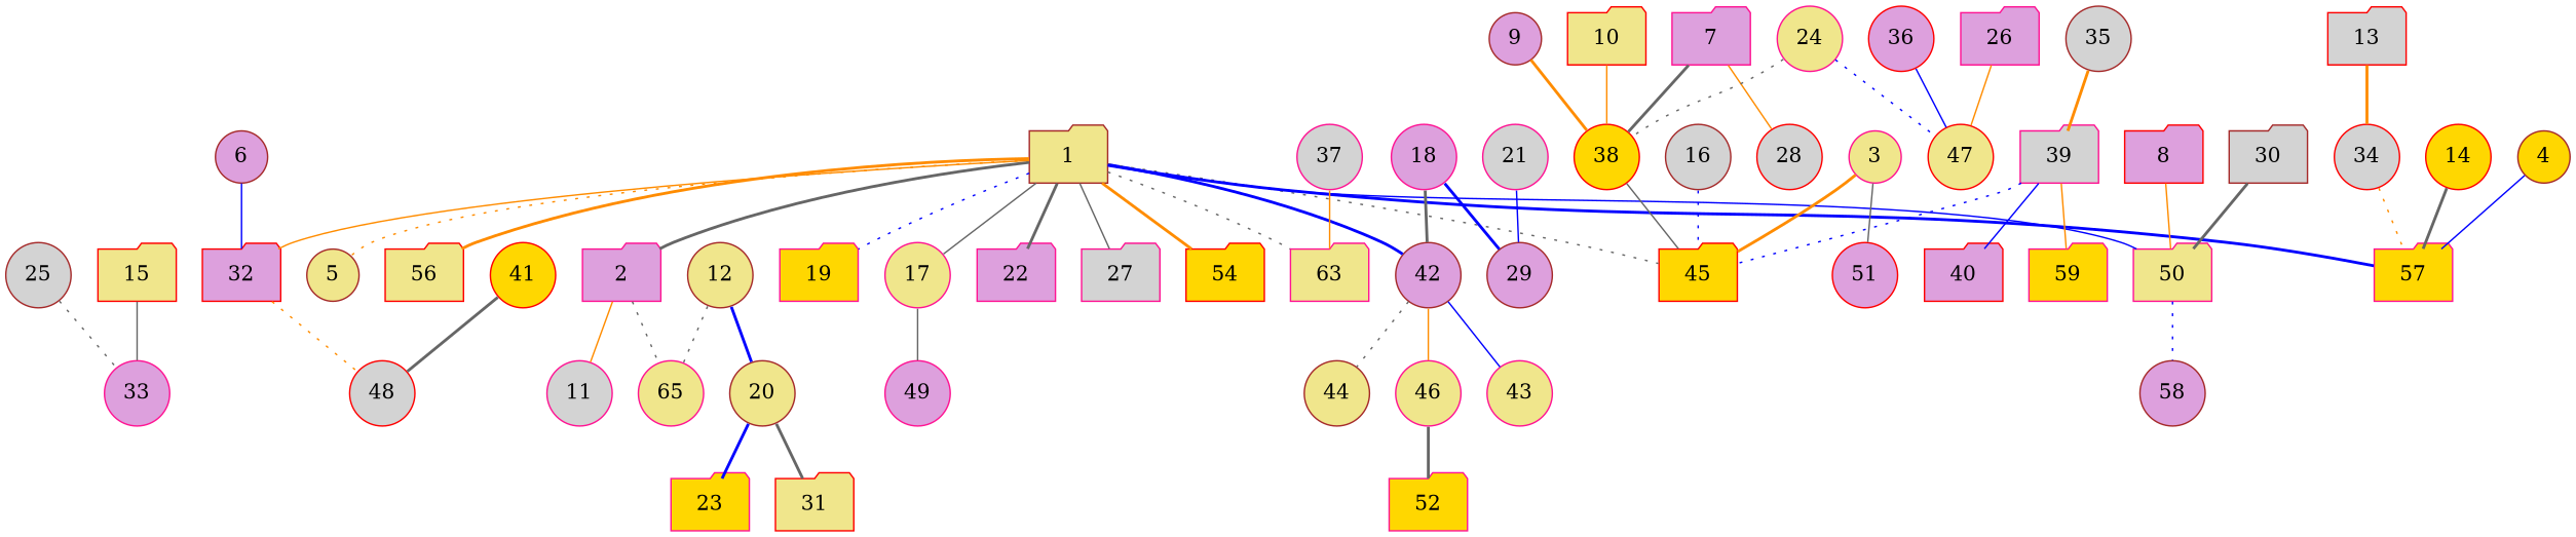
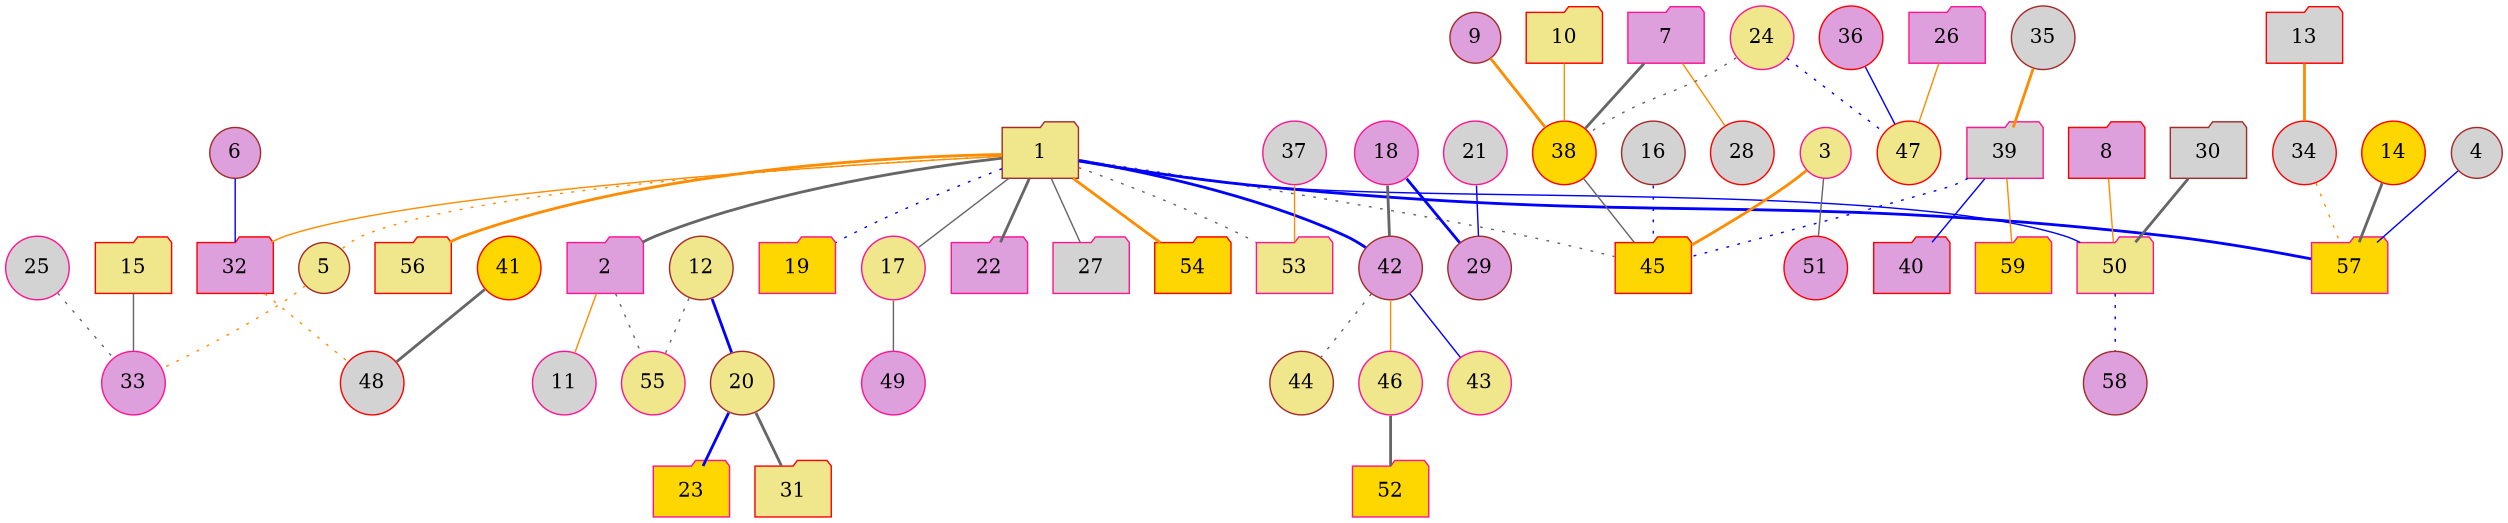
  graph {
    node [color=deeppink fillcolor=khaki shape=circle style=filled]
    edge [color=gray40 style=solid weight=1.0]
    1 [color=brown shape=folder]
    2 [fillcolor=plum shape=folder]
    5 [color=brown]
    17
    19 [fillcolor=gold shape=folder]
    22 [fillcolor=plum shape=folder]
    27 [fillcolor=lightgrey shape=folder]
    32 [color=red fillcolor=plum shape=folder]
    42 [color=brown fillcolor=plum]
    45 [color=red fillcolor=gold shape=folder]
    50 [shape=folder]
-   53 [shape=folder label=63]
+   53 [shape=folder]
    54 [color=red fillcolor=gold shape=folder]
    56 [color=red shape=folder]
    57 [fillcolor=gold shape=folder]
    11 [fillcolor=lightgrey]
-   55 [label=65]
+   55
    33 [fillcolor=plum]
    49 [fillcolor=plum]
    48 [color=red fillcolor=lightgrey]
    43
    44 [color=brown]
    46
    58 [color=brown fillcolor=plum]
    3
    51 [color=red fillcolor=plum]
-   4 [color=brown fillcolor=gold]
+   4 [color=brown fillcolor=lightgrey]
    6 [color=brown fillcolor=plum]
    7 [fillcolor=plum shape=folder]
    28 [color=red fillcolor=lightgrey]
    38 [color=red fillcolor=gold]
    8 [color=red fillcolor=plum shape=folder]
    9 [color=brown fillcolor=plum]
    10 [color=red shape=folder]
    12 [color=brown]
    20 [color=brown]
    23 [fillcolor=gold shape=folder]
    31 [color=red shape=folder]
    13 [color=red fillcolor=lightgrey shape=folder]
    34 [color=red fillcolor=lightgrey]
    14 [color=red fillcolor=gold]
    15 [color=red shape=folder]
    16 [color=brown fillcolor=lightgrey]
    18 [fillcolor=plum]
    29 [color=brown fillcolor=plum]
    21 [fillcolor=lightgrey]
    24
    47 [color=red]
-   25 [color=brown fillcolor=lightgrey]
+   25 [fillcolor=lightgrey]
    26 [fillcolor=plum shape=folder]
    30 [color=brown fillcolor=lightgrey shape=folder]
    35 [color=brown fillcolor=lightgrey]
    39 [fillcolor=lightgrey shape=folder]
    40 [color=red fillcolor=plum shape=folder]
    59 [fillcolor=gold shape=folder]
    36 [color=red fillcolor=plum]
    37 [fillcolor=lightgrey]
    41 [color=red fillcolor=gold]
    52 [fillcolor=gold shape=folder]
    1 -- 2 [style=bold]
    1 -- 5 [color=darkorange style=dotted]
    1 -- 17
    1 -- 19 [color=blue style=dotted]
    1 -- 22 [style=bold]
    1 -- 27
    1 -- 32 [color=darkorange]
    1 -- 42 [color=blue style=bold]
    1 -- 45 [style=dotted]
    1 -- 50 [color=blue]
    1 -- 53 [style=dotted]
    1 -- 54 [color=darkorange style=bold]
    1 -- 56 [color=darkorange style=bold]
    1 -- 57 [color=blue style=bold]
    2 -- 11 [color=darkorange]
    2 -- 55 [style=dotted]
+   5 -- 33 [color=darkorange style=dotted]
    17 -- 49
    32 -- 48 [color=darkorange style=dotted]
    42 -- 43 [color=blue]
    42 -- 44 [style=dotted]
    42 -- 46 [color=darkorange]
    50 -- 58 [color=blue style=dotted]
    46 -- 52 [style=bold]
    3 -- 45 [color=darkorange style=bold]
    3 -- 51
    4 -- 57 [color=blue]
    6 -- 32 [color=blue]
    7 -- 28 [color=darkorange]
    7 -- 38 [style=bold]
    38 -- 45
    8 -- 50 [color=darkorange]
    9 -- 38 [color=darkorange style=bold]
    10 -- 38 [color=darkorange]
    12 -- 55 [style=dotted]
    12 -- 20 [color=blue style=bold]
    20 -- 23 [color=blue style=bold]
    20 -- 31 [style=bold]
    13 -- 34 [color=darkorange style=bold]
    34 -- 57 [color=darkorange style=dotted]
    14 -- 57 [style=bold]
    15 -- 33
    16 -- 45 [color=blue style=dotted]
    18 -- 42 [style=bold]
    18 -- 29 [color=blue style=bold]
    21 -- 29 [color=blue]
    24 -- 38 [style=dotted]
    24 -- 47 [color=blue style=dotted]
    25 -- 33 [style=dotted]
    26 -- 47 [color=darkorange]
    30 -- 50 [style=bold]
    35 -- 39 [color=darkorange style=bold]
    39 -- 45 [color=blue style=dotted]
    39 -- 40 [color=blue]
    39 -- 59 [color=darkorange]
    36 -- 47 [color=blue]
    37 -- 53 [color=darkorange]
    41 -- 48 [style=bold]
  }
